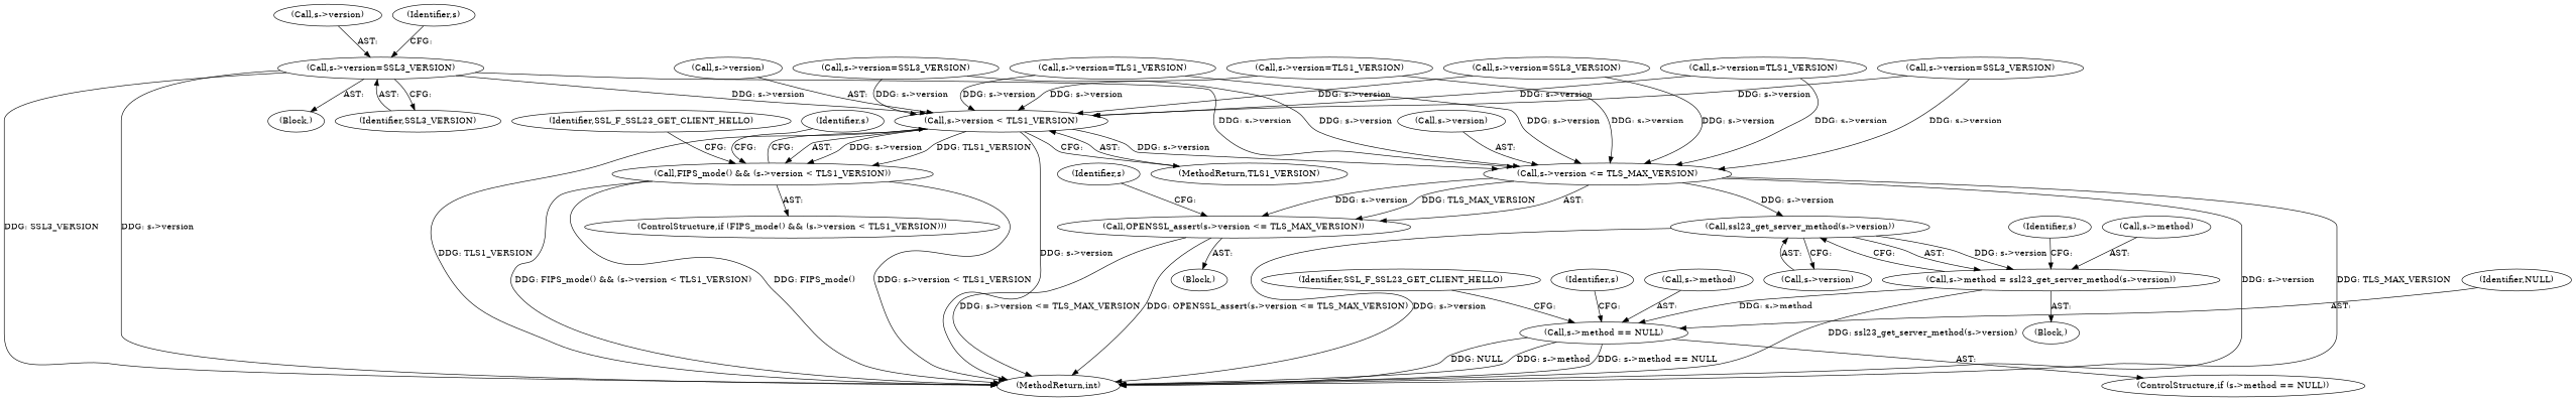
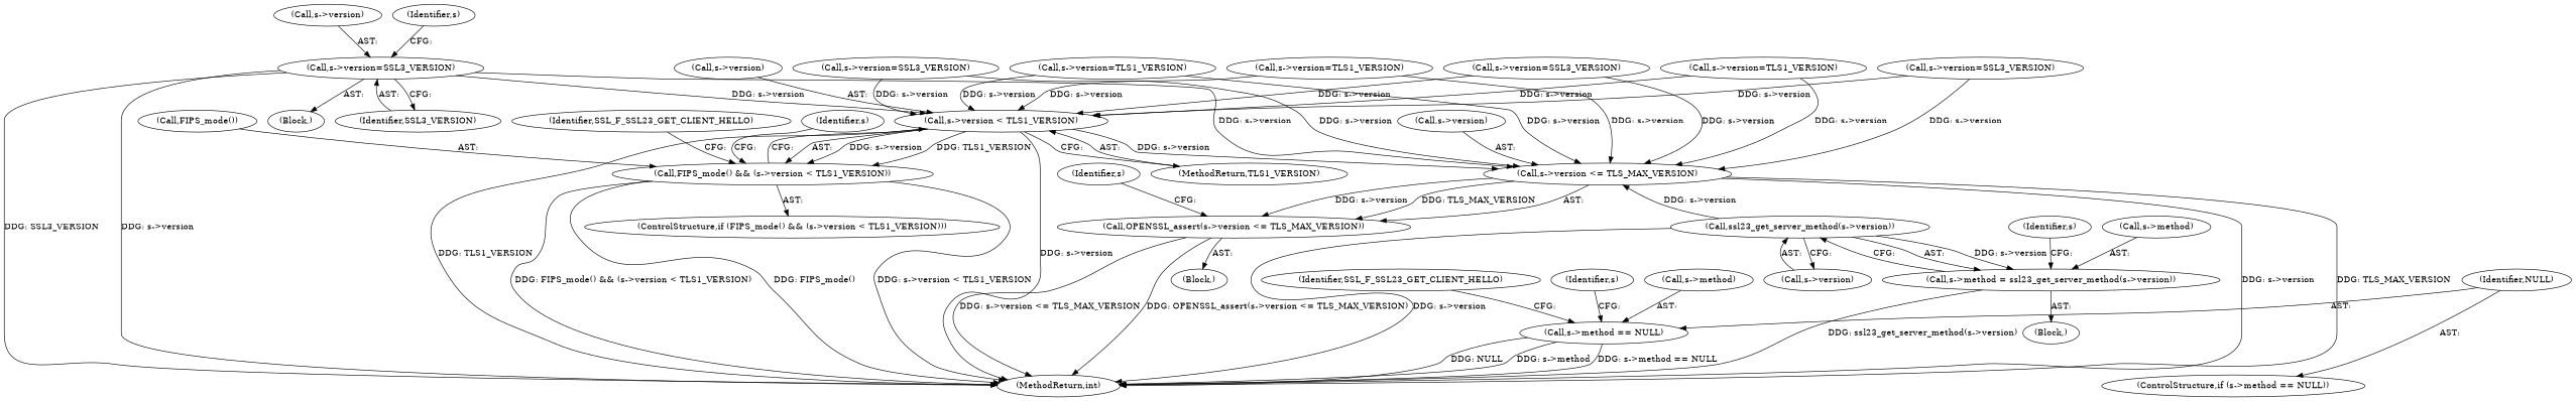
  digraph {
    fontname="DejaVu Serif"
    node [fontname="DejaVu Serif"]
    edge [fontname="DejaVu Serif"]
    n1 [label="(Call,s->version=SSL3_VERSION)"]
    n2 [label="(Call,s->version < TLS1_VERSION)"]
    n3 [label="(Call,s->version <= TLS_MAX_VERSION)"]
    n4 [label="(Block,)"]
    n5 [label="(Identifier,SSL3_VERSION)"]
    n6 [label="(MethodReturn,int)"]
    n7 [label="(Call,FIPS_mode() && (s->version < TLS1_VERSION))"]
    n8 [label="(MethodReturn,TLS1_VERSION)"]
    n9 [label="(Call,OPENSSL_assert(s->version <= TLS_MAX_VERSION))"]
    n10 [label="(Call,ssl23_get_server_method(s->version))"]
    n11 [label="(ControlStructure,if (FIPS_mode() && (s->version < TLS1_VERSION)))"]
+   n12 [label="(Call,FIPS_mode())"]
    n13 [label="(Block,)"]
    n14 [label="(Call,s->method = ssl23_get_server_method(s->version))"]
    n15 [label="(Call,s->version)"]
    n16 [label="(Call,s->method == NULL)"]
    n17 [label="(Block,)"]
    n18 [label="(ControlStructure,if (s->method == NULL))"]
    n19 [label="(Identifier,NULL)"]
    n20 [label="(Identifier,s)"]
    n21 [label="(Call,s->version=SSL3_VERSION)"]
    n22 [label="(Call,s->version)"]
    n23 [label="(Identifier,s)"]
    n24 [label="(Identifier,SSL_F_SSL23_GET_CLIENT_HELLO)"]
    n25 [label="(Call,s->version=TLS1_VERSION)"]
    n26 [label="(Identifier,SSL_F_SSL23_GET_CLIENT_HELLO)"]
    n27 [label="(Call,s->version=TLS1_VERSION)"]
    n28 [label="(Identifier,s)"]
    n29 [label="(Identifier,s)"]
    n30 [label="(Identifier,s)"]
    n31 [label="(Call,s->method)"]
    n32 [label="(Call,s->version)"]
    n33 [label="(Call,s->version=SSL3_VERSION)"]
    n34 [label="(Call,s->version=SSL3_VERSION)"]
    n35 [label="(Call,s->version=TLS1_VERSION)"]
    n36 [label="(Call,s->version)"]
    n37 [label="(Call,s->method)"]
    n1 -> n2 [label="DDG: s->version"]
    n1 -> n3 [label="DDG: s->version"]
    n1 -> n4 [label="AST: "]
    n1 -> n5 [label="CFG: "]
    n1 -> n6 [label="DDG: SSL3_VERSION"]
    n1 -> n6 [label="DDG: s->version"]
    n2 -> n3 [label="DDG: s->version"]
    n2 -> n6 [label="DDG: TLS1_VERSION"]
    n2 -> n6 [label="DDG: s->version"]
    n2 -> n7 [label="AST: "]
    n2 -> n7 [label="DDG: s->version"]
    n2 -> n7 [label="DDG: TLS1_VERSION"]
    n2 -> n8 [label="CFG: "]
    n3 -> n6 [label="DDG: s->version"]
    n3 -> n6 [label="DDG: TLS_MAX_VERSION"]
    n3 -> n9 [label="AST: "]
    n3 -> n9 [label="DDG: s->version"]
    n3 -> n9 [label="DDG: TLS_MAX_VERSION"]
-   n3 -> n10 [label="DDG: s->version"]
+   n10 -> n3 [label="DDG: s->version"]
    n5 -> n1 [label="AST: "]
    n7 -> n2 [label="CFG: "]
    n7 -> n6 [label="DDG: FIPS_mode() && (s->version < TLS1_VERSION)"]
    n7 -> n6 [label="DDG: FIPS_mode()"]
    n7 -> n6 [label="DDG: s->version < TLS1_VERSION"]
    n7 -> n11 [label="AST: "]
    n8 -> n2 [label="AST: "]
    n9 -> n6 [label="DDG: s->version <= TLS_MAX_VERSION"]
    n9 -> n6 [label="DDG: OPENSSL_assert(s->version <= TLS_MAX_VERSION)"]
    n9 -> n13 [label="AST: "]
    n10 -> n6 [label="DDG: s->version"]
    n10 -> n14 [label="AST: "]
    n10 -> n14 [label="DDG: s->version"]
    n10 -> n15 [label="CFG: "]
+   n12 -> n7 [label="AST: "]
    n14 -> n6 [label="DDG: ssl23_get_server_method(s->version)"]
    n14 -> n10 [label="CFG: "]
-   n14 -> n16 [label="DDG: s->method"]
    n14 -> n17 [label="AST: "]
    n15 -> n10 [label="AST: "]
    n16 -> n6 [label="DDG: NULL"]
    n16 -> n6 [label="DDG: s->method"]
    n16 -> n6 [label="DDG: s->method == NULL"]
-   n16 -> n18 [label="AST: "]
+   n19 -> n18 [label="AST: "]
    n19 -> n16 [label="AST: "]
    n20 -> n14 [label="CFG: "]
    n21 -> n2 [label="DDG: s->version"]
    n21 -> n3 [label="DDG: s->version"]
    n22 -> n1 [label="AST: "]
    n23 -> n1 [label="CFG: "]
    n24 -> n7 [label="CFG: "]
    n25 -> n2 [label="DDG: s->version"]
    n25 -> n3 [label="DDG: s->version"]
    n26 -> n16 [label="CFG: "]
    n27 -> n2 [label="DDG: s->version"]
    n27 -> n3 [label="DDG: s->version"]
    n28 -> n16 [label="CFG: "]
    n29 -> n7 [label="CFG: "]
    n30 -> n9 [label="CFG: "]
    n31 -> n14 [label="AST: "]
    n32 -> n2 [label="AST: "]
    n33 -> n2 [label="DDG: s->version"]
    n33 -> n3 [label="DDG: s->version"]
    n34 -> n2 [label="DDG: s->version"]
    n34 -> n3 [label="DDG: s->version"]
    n35 -> n2 [label="DDG: s->version"]
    n35 -> n3 [label="DDG: s->version"]
    n36 -> n3 [label="AST: "]
    n37 -> n16 [label="AST: "]
  }
